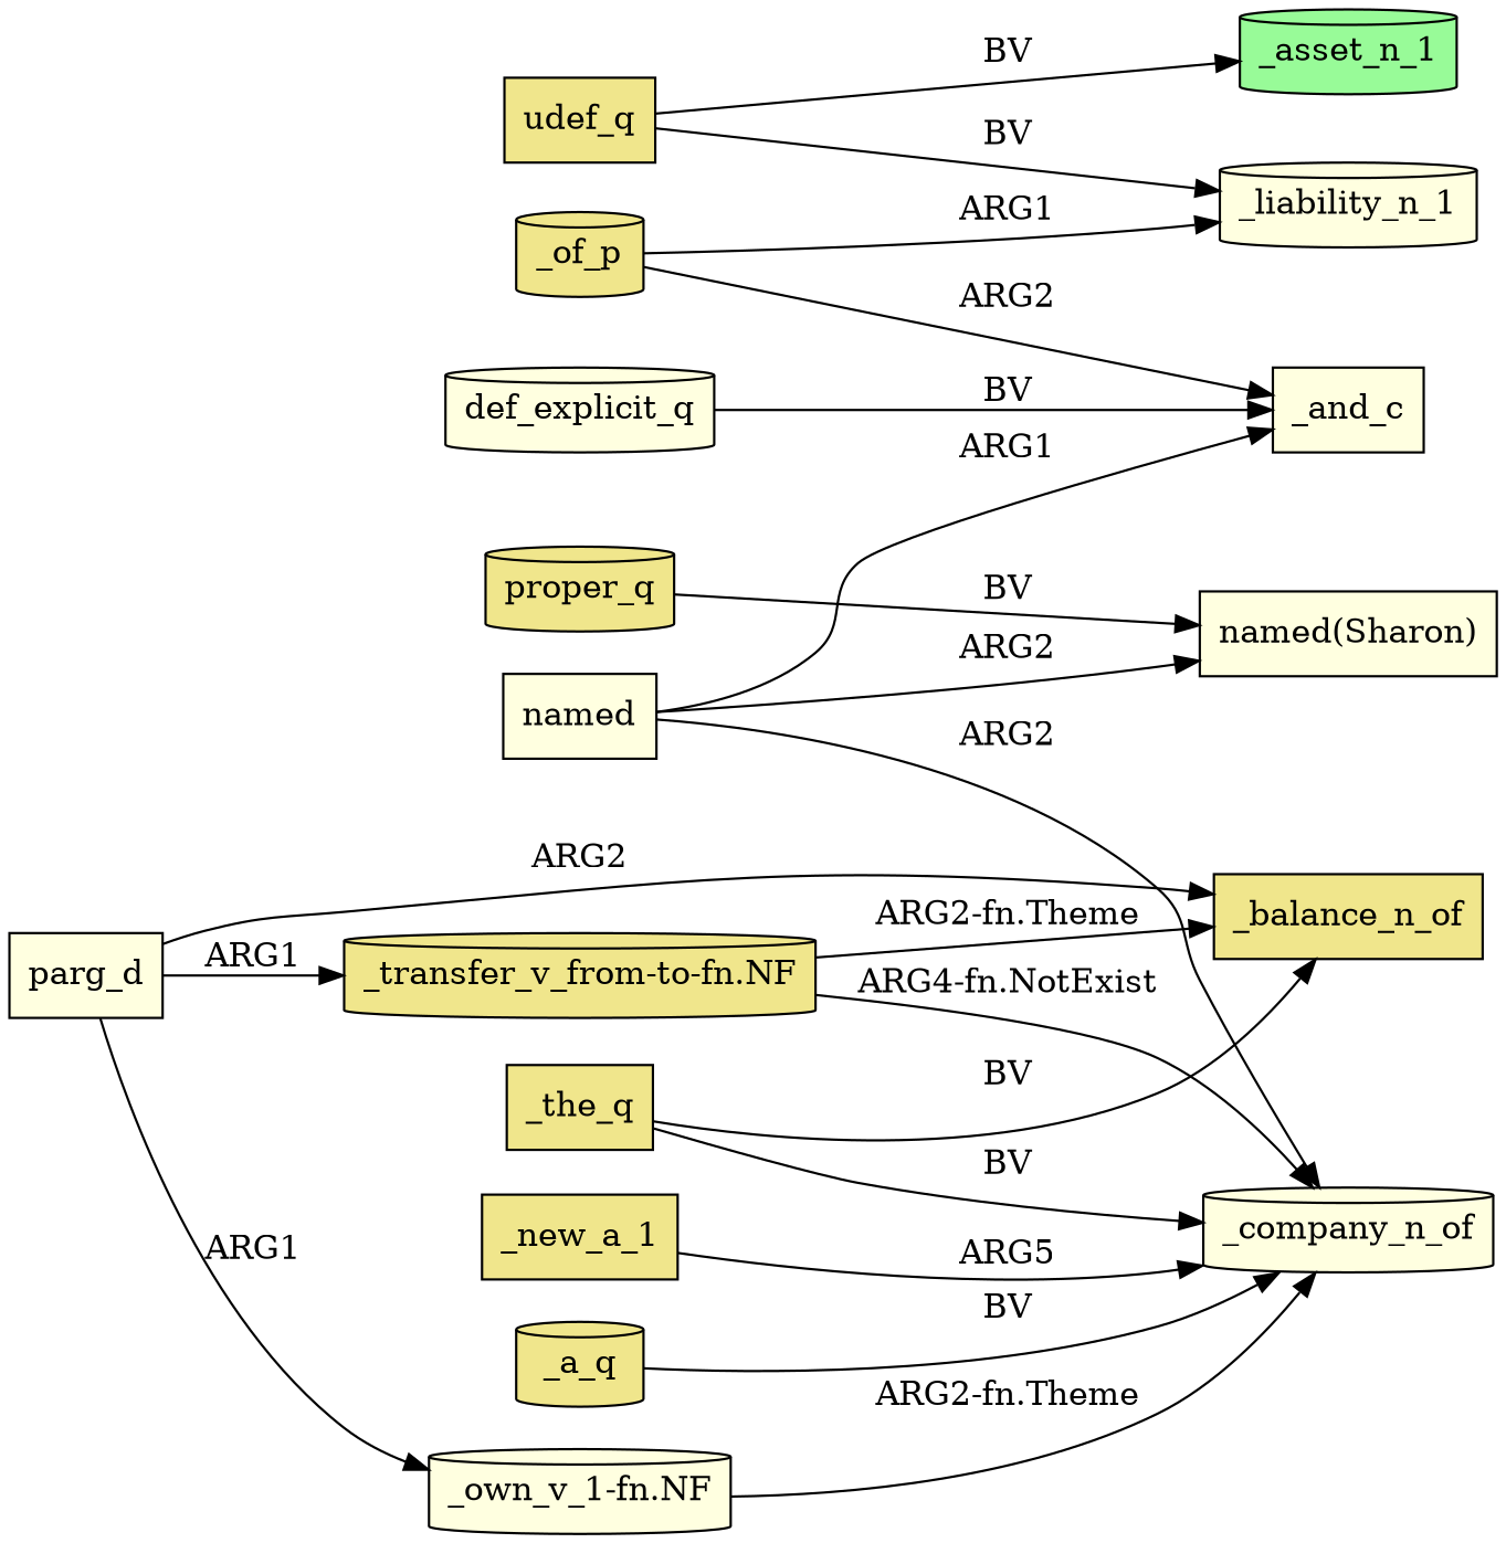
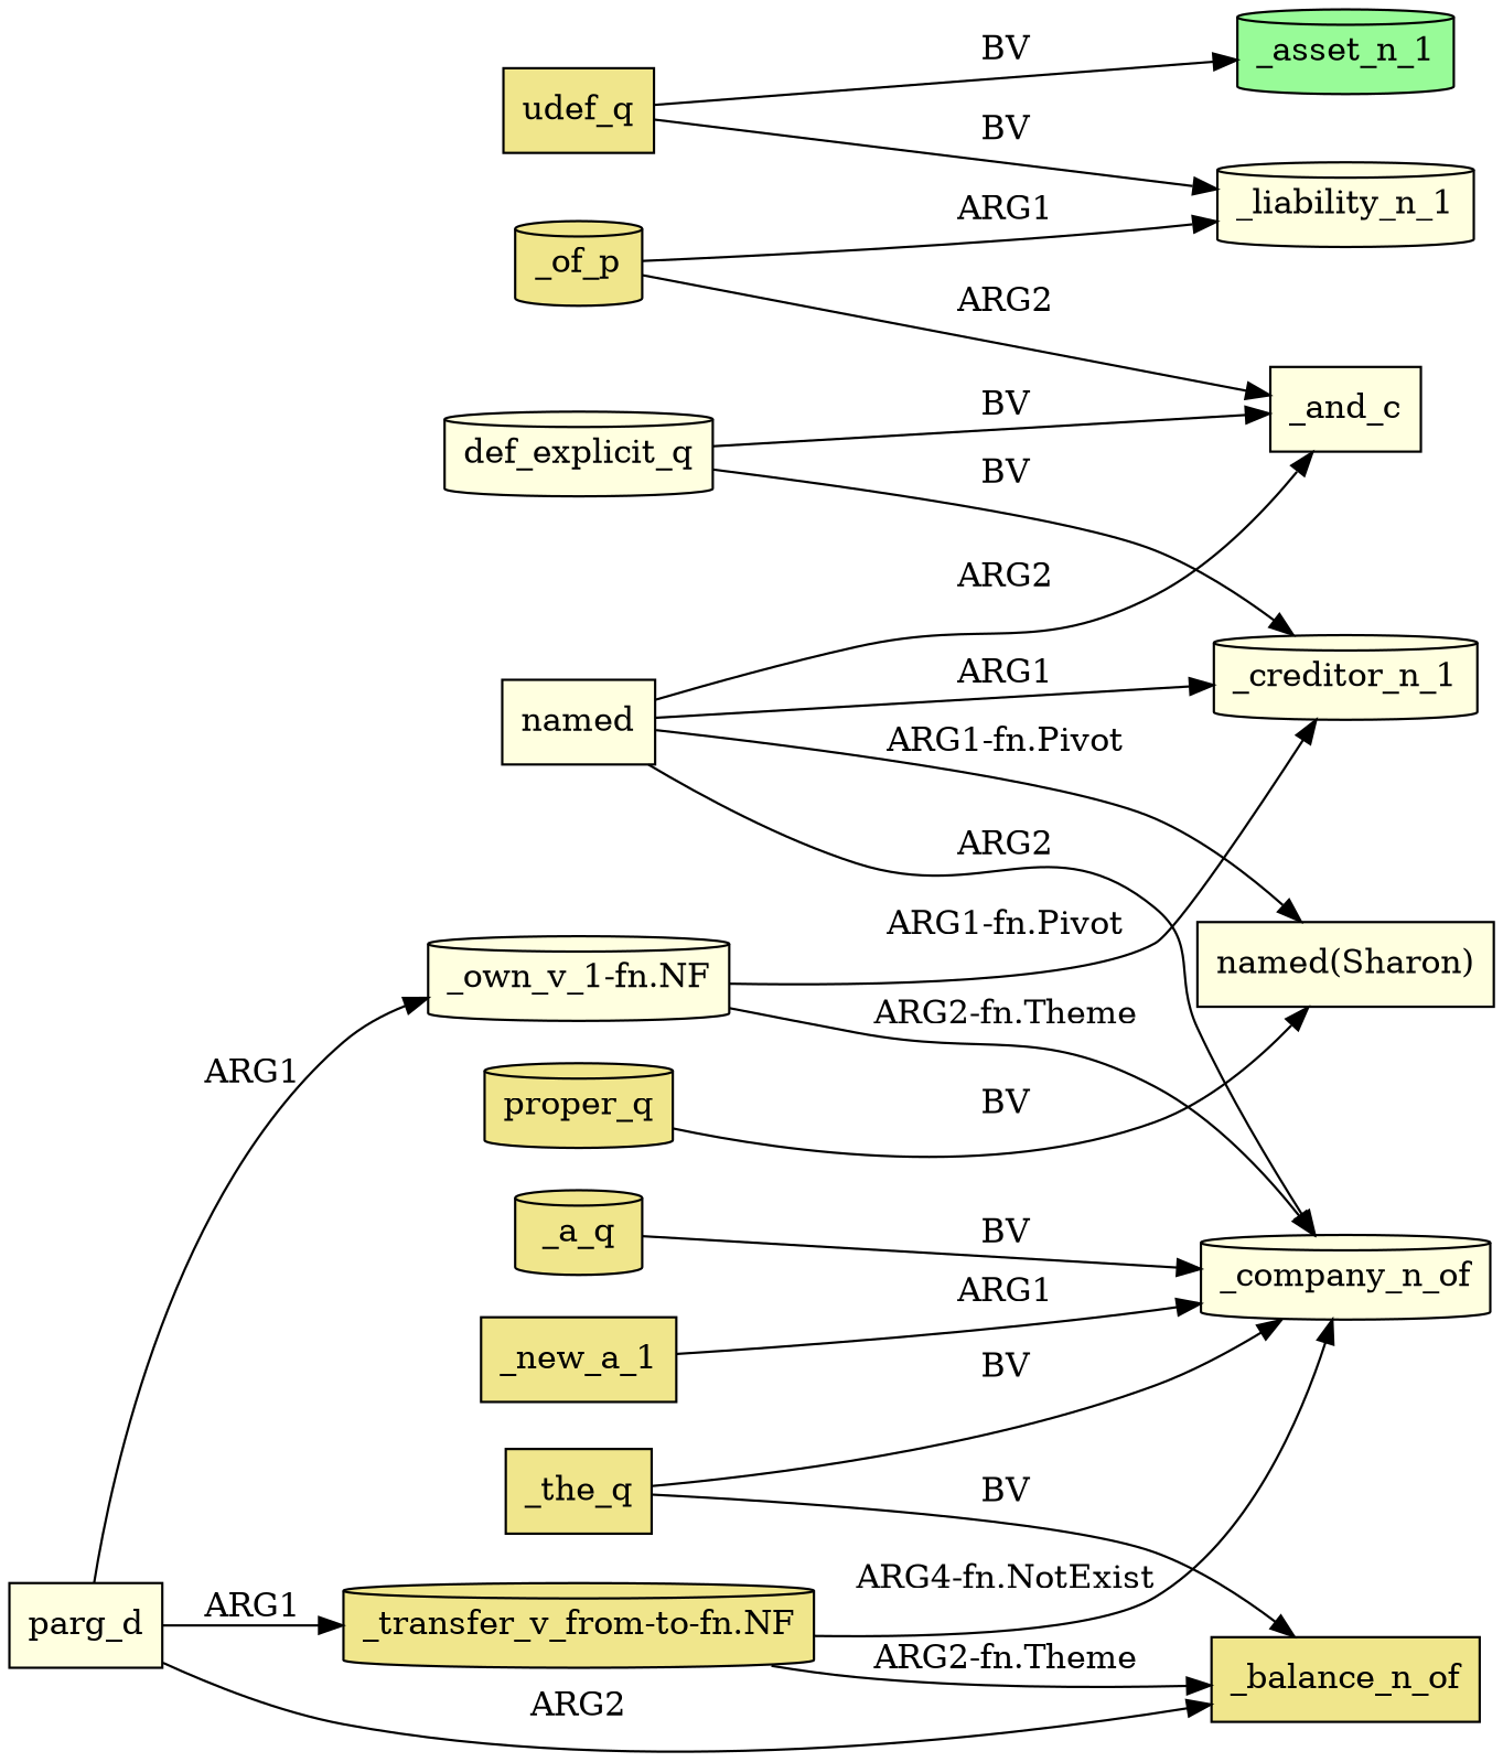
  digraph {
    rankdir=LR
    node [fillcolor=lightyellow shape=cylinder style=filled]
    _liability_n_1
    udef_q [fillcolor=khaki shape=box]
    _asset_n_1 [fillcolor=palegreen]
    "_own_v_1-fn.NF"
+   _creditor_n_1
    _company_n_of
    "_transfer_v_from-to-fn.NF" [fillcolor=khaki]
    _balance_n_of [fillcolor=khaki shape=box]
    n9 [label=named shape=box]
    "named(Sharon)" [shape=box]
    _and_c [shape=box]
    def_explicit_q
    _of_p [fillcolor=khaki]
    parg_d [shape=box]
    _the_q [fillcolor=khaki shape=box]
    proper_q [fillcolor=khaki]
    _a_q [fillcolor=khaki]
    _new_a_1 [fillcolor=khaki shape=box]
    udef_q -> _liability_n_1 [label=BV]
    udef_q -> _asset_n_1 [label=BV]
+   "_own_v_1-fn.NF" -> _creditor_n_1 [label="ARG1-fn.Pivot"]
    "_own_v_1-fn.NF" -> _company_n_of [label="ARG2-fn.Theme"]
    "_transfer_v_from-to-fn.NF" -> _company_n_of [label="ARG4-fn.NotExist"]
    "_transfer_v_from-to-fn.NF" -> _balance_n_of [label="ARG2-fn.Theme"]
+   n9 -> _creditor_n_1 [label=ARG1]
    n9 -> _company_n_of [label=ARG2]
-   n9 -> "named(Sharon)" [label=ARG2]
-   n9 -> _and_c [label=ARG1]
+   n9 -> "named(Sharon)" [label="ARG1-fn.Pivot"]
+   n9 -> _and_c [label=ARG2]
+   def_explicit_q -> _creditor_n_1 [label=BV]
    def_explicit_q -> _and_c [label=BV]
    _of_p -> _liability_n_1 [label=ARG1]
    _of_p -> _and_c [label=ARG2]
    parg_d -> "_own_v_1-fn.NF" [label=ARG1]
    parg_d -> "_transfer_v_from-to-fn.NF" [label=ARG1]
    parg_d -> _balance_n_of [label=ARG2]
    _the_q -> _company_n_of [label=BV]
    _the_q -> _balance_n_of [label=BV]
    proper_q -> "named(Sharon)" [label=BV]
    _a_q -> _company_n_of [label=BV]
-   _new_a_1 -> _company_n_of [label=ARG5]
+   _new_a_1 -> _company_n_of [label=ARG1]
  }
